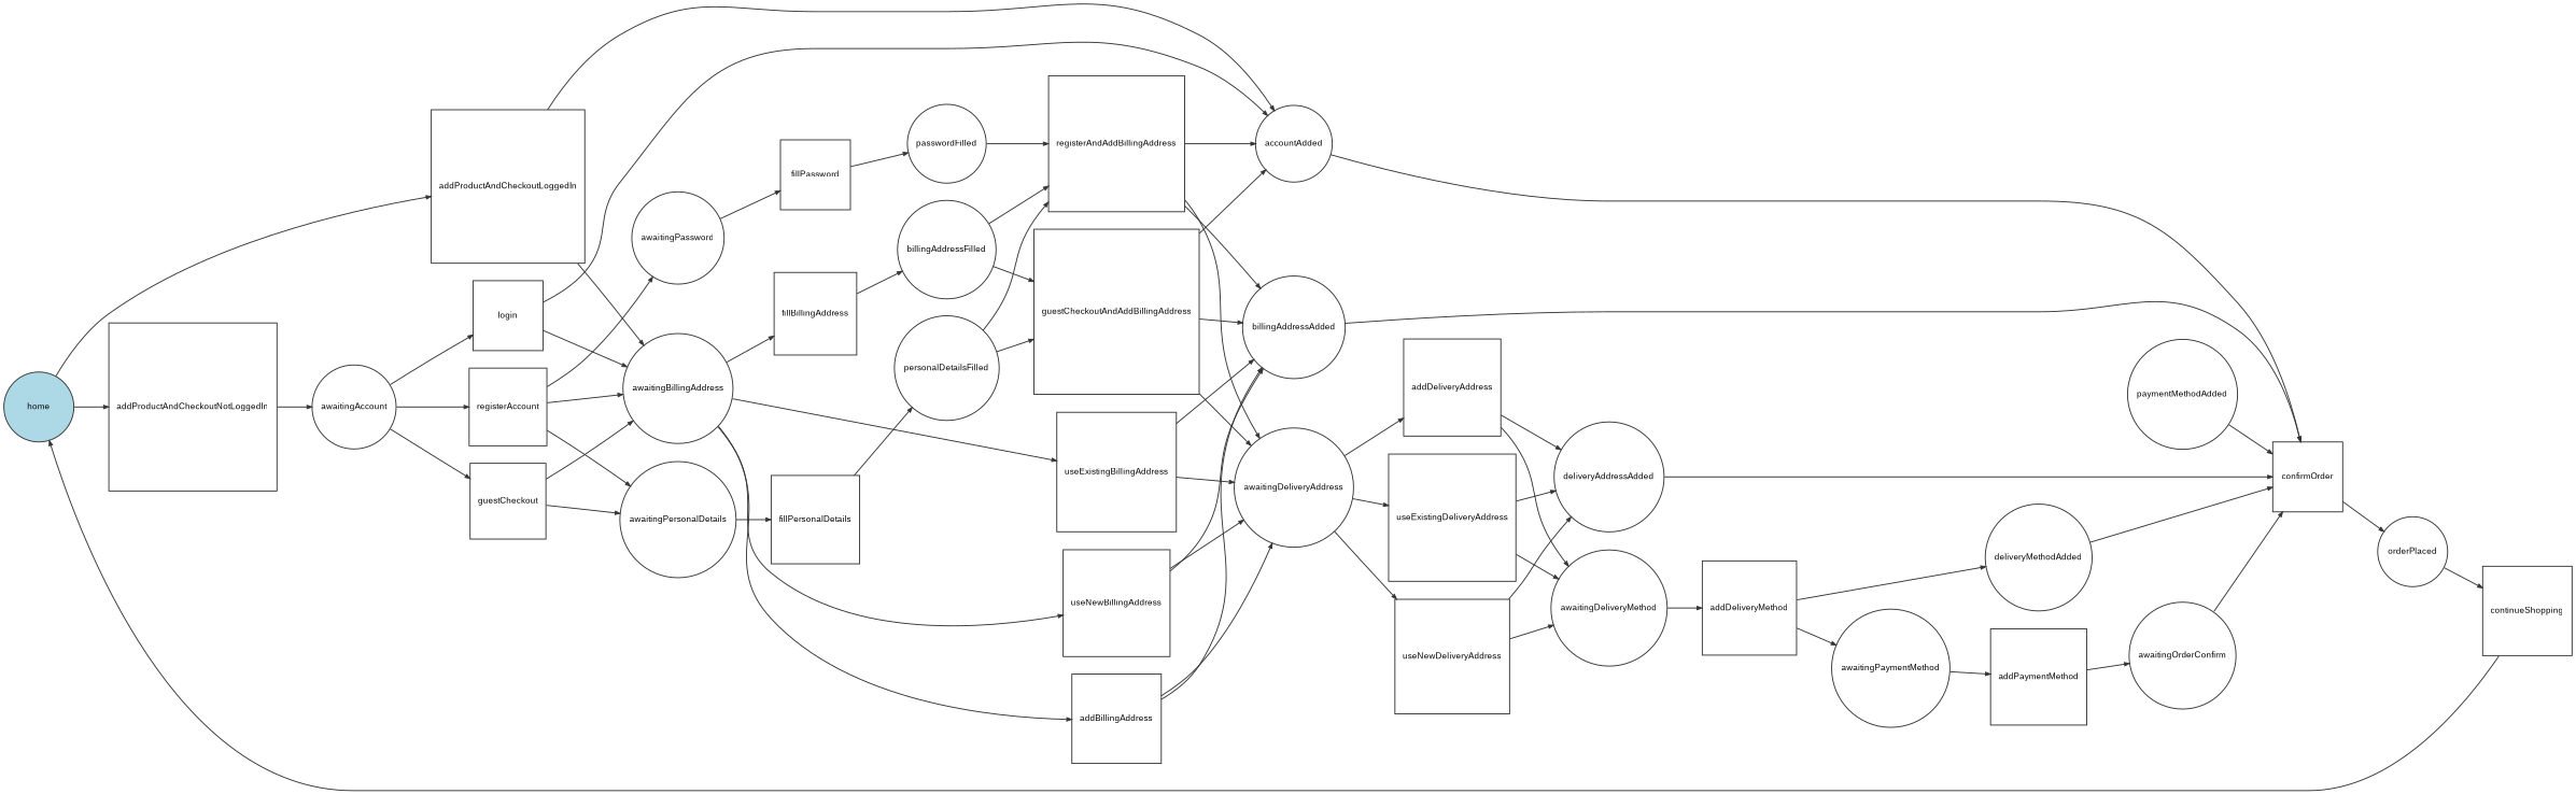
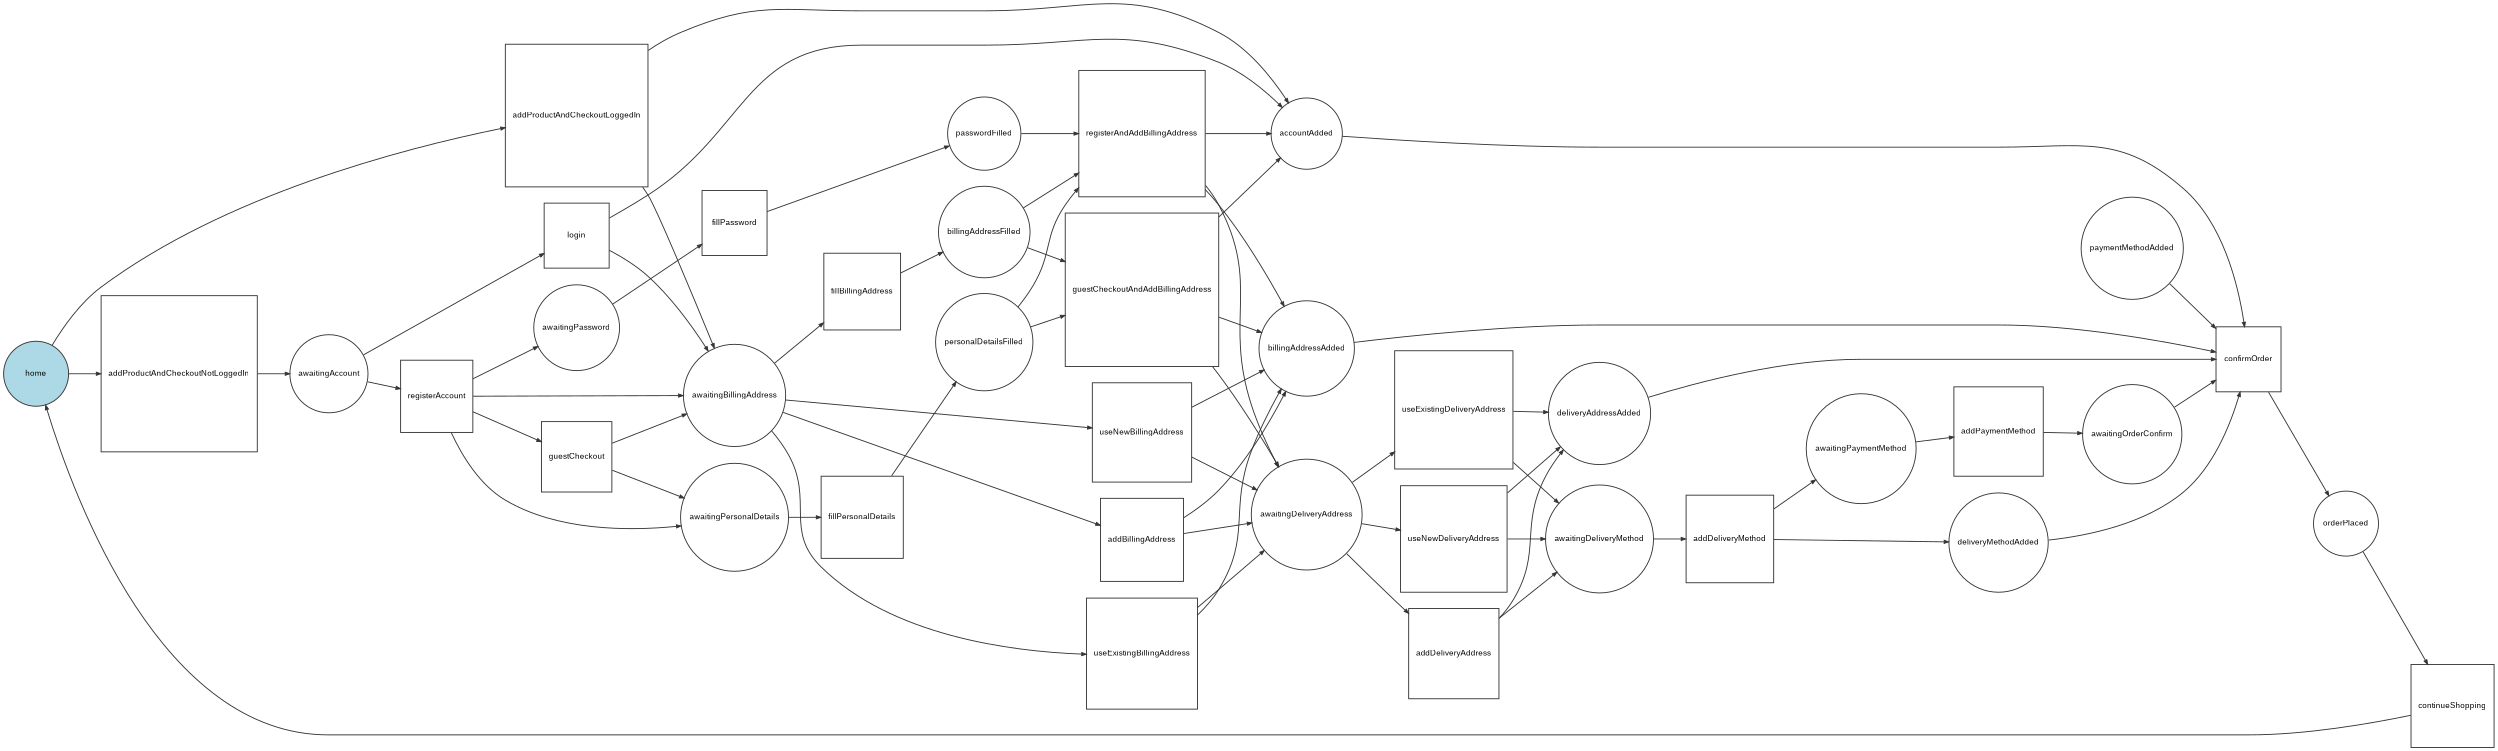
  digraph {
    rankdir=LR
    node [color="#333333" fillcolor=lightblue fixedsize=false fontname=Arial fontsize=9 shape=box regular=1]
    edge [arrowhead=normal arrowsize=0.5 color="#333333" fontname=Arial fontsize=9 style=solid]
    n1 [label=home shape=circle style=filled width=1 regular=""]
    n2 [label=addProductAndCheckoutNotLoggedIn width=1]
    n3 [label=addProductAndCheckoutLoggedIn width=1]
    n4 [label=awaitingAccount shape=circle width=1 regular=""]
    n5 [label=awaitingBillingAddress shape=circle width=1 regular=""]
    n6 [label=accountAdded shape=circle width=1 regular=""]
    n7 [label=awaitingPersonalDetails shape=circle width=1 regular=""]
    n8 [label=fillPersonalDetails width=1]
    n9 [label=personalDetailsFilled shape=circle width=1 regular=""]
    n10 [label=awaitingPassword shape=circle width=1 regular=""]
    n11 [label=fillPassword width=1]
    n12 [label=passwordFilled shape=circle width=1 regular=""]
    n13 [label=registerAndAddBillingAddress width=1]
    n14 [label=guestCheckoutAndAddBillingAddress width=1]
    n15 [label=awaitingDeliveryAddress shape=circle width=1 regular=""]
    n16 [label=billingAddressAdded shape=circle width=1 regular=""]
    n17 [label=billingAddressFilled shape=circle width=1 regular=""]
    n18 [label=login width=1]
    n19 [label=guestCheckout width=1]
    n20 [label=registerAccount width=1]
    n21 [label=useExistingBillingAddress width=1]
    n22 [label=useNewBillingAddress width=1]
    n23 [label=fillBillingAddress width=1]
    n24 [label=addBillingAddress width=1]
    n25 [label=useExistingDeliveryAddress width=1]
    n26 [label=useNewDeliveryAddress width=1]
    n27 [label=addDeliveryAddress width=1]
    n28 [label=awaitingDeliveryMethod shape=circle width=1 regular=""]
    n29 [label=deliveryAddressAdded shape=circle width=1 regular=""]
    n30 [label=addDeliveryMethod width=1]
    n31 [label=awaitingPaymentMethod shape=circle width=1 regular=""]
    n32 [label=deliveryMethodAdded shape=circle width=1 regular=""]
    n33 [label=addPaymentMethod width=1]
    n34 [label=awaitingOrderConfirm shape=circle width=1 regular=""]
    n35 [label=confirmOrder width=1]
    n36 [label=orderPlaced shape=circle width=1 regular=""]
    n37 [label=paymentMethodAdded shape=circle width=1 regular=""]
    n38 [label=continueShopping width=1]
    n1 -> n2
    n1 -> n3
    n2 -> n4
    n3 -> n5
    n3 -> n6
    n4 -> n18
-   n4 -> n19
+   n20 -> n19
    n4 -> n20
    n5 -> n21
    n5 -> n22
    n5 -> n23
    n5 -> n24
    n6 -> n35
    n7 -> n8
    n8 -> n9
    n9 -> n13
    n9 -> n14
    n10 -> n11
    n11 -> n12
    n12 -> n13
    n13 -> n6
    n13 -> n15
    n13 -> n16
    n14 -> n6
    n14 -> n15
    n14 -> n16
    n15 -> n25
    n15 -> n26
    n15 -> n27
    n16 -> n35
    n17 -> n13
    n17 -> n14
    n18 -> n5
    n18 -> n6
    n19 -> n5
    n19 -> n7
    n20 -> n5
    n20 -> n7
    n20 -> n10
    n21 -> n15
    n21 -> n16
    n22 -> n15
    n22 -> n16
    n23 -> n17
    n24 -> n15
    n24 -> n16
    n25 -> n28
    n25 -> n29
    n26 -> n28
    n26 -> n29
    n27 -> n28
    n27 -> n29
    n28 -> n30
    n29 -> n35
    n30 -> n31
    n30 -> n32
    n31 -> n33
    n32 -> n35
    n33 -> n34
    n34 -> n35
    n35 -> n36
    n36 -> n38
    n37 -> n35
    n38 -> n1
  }
